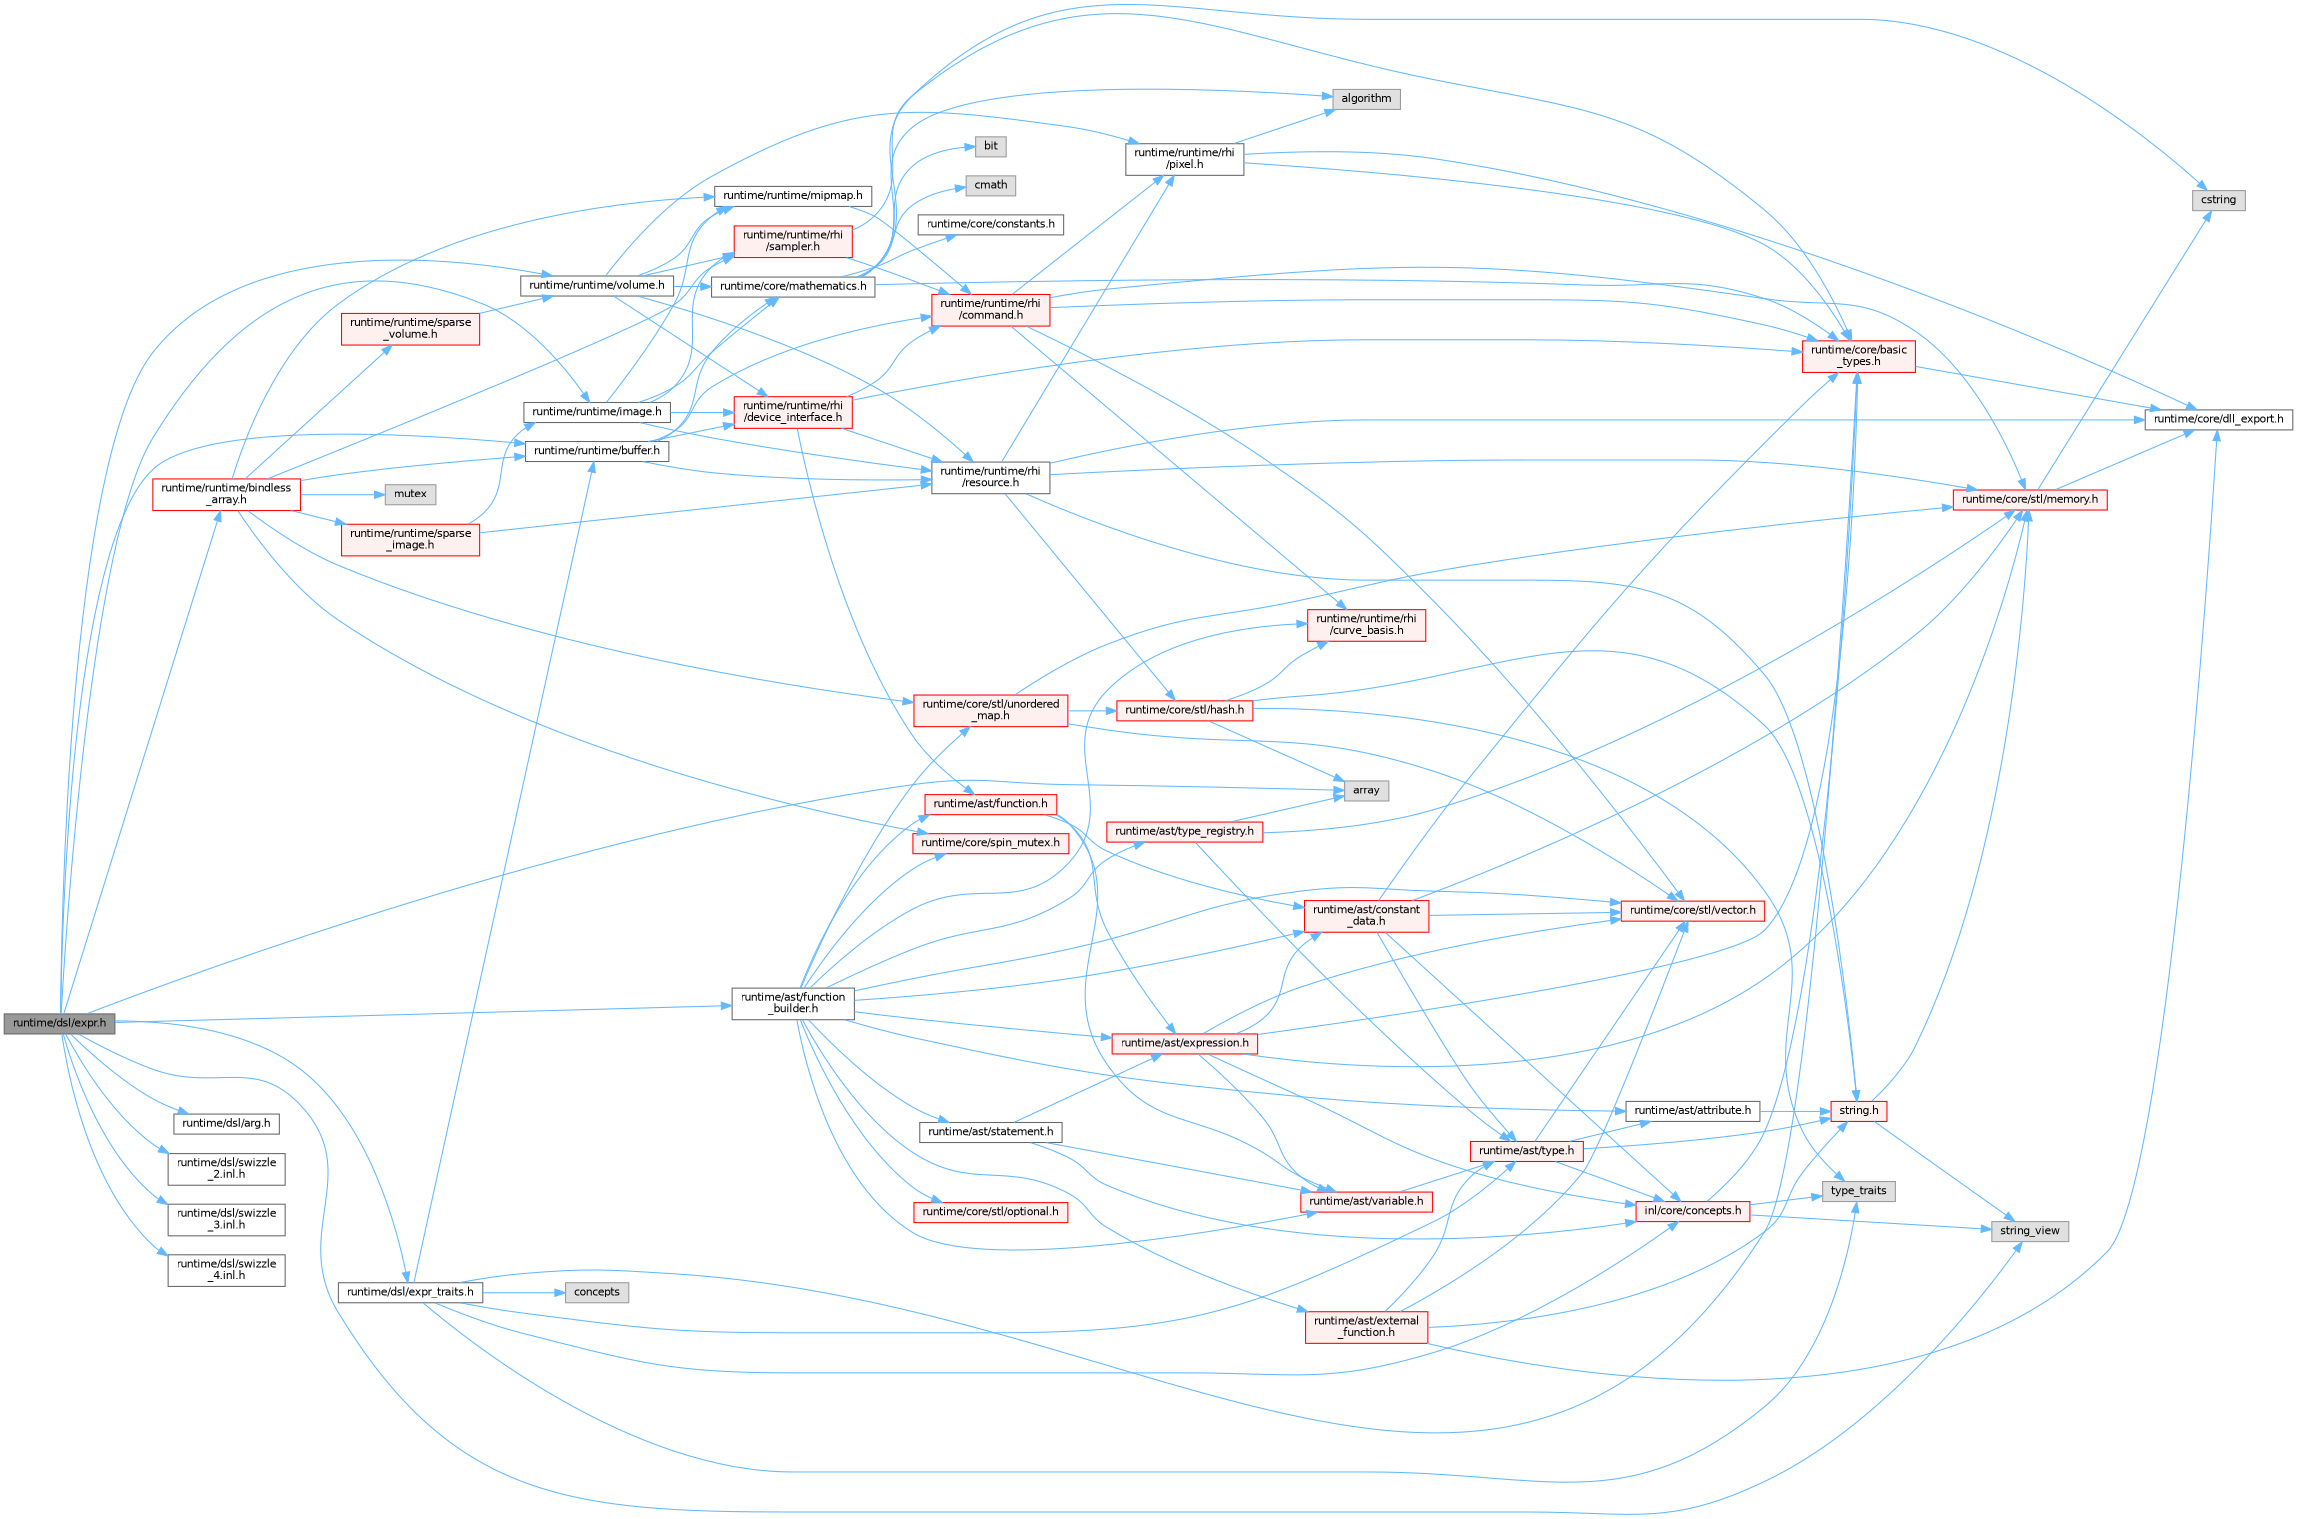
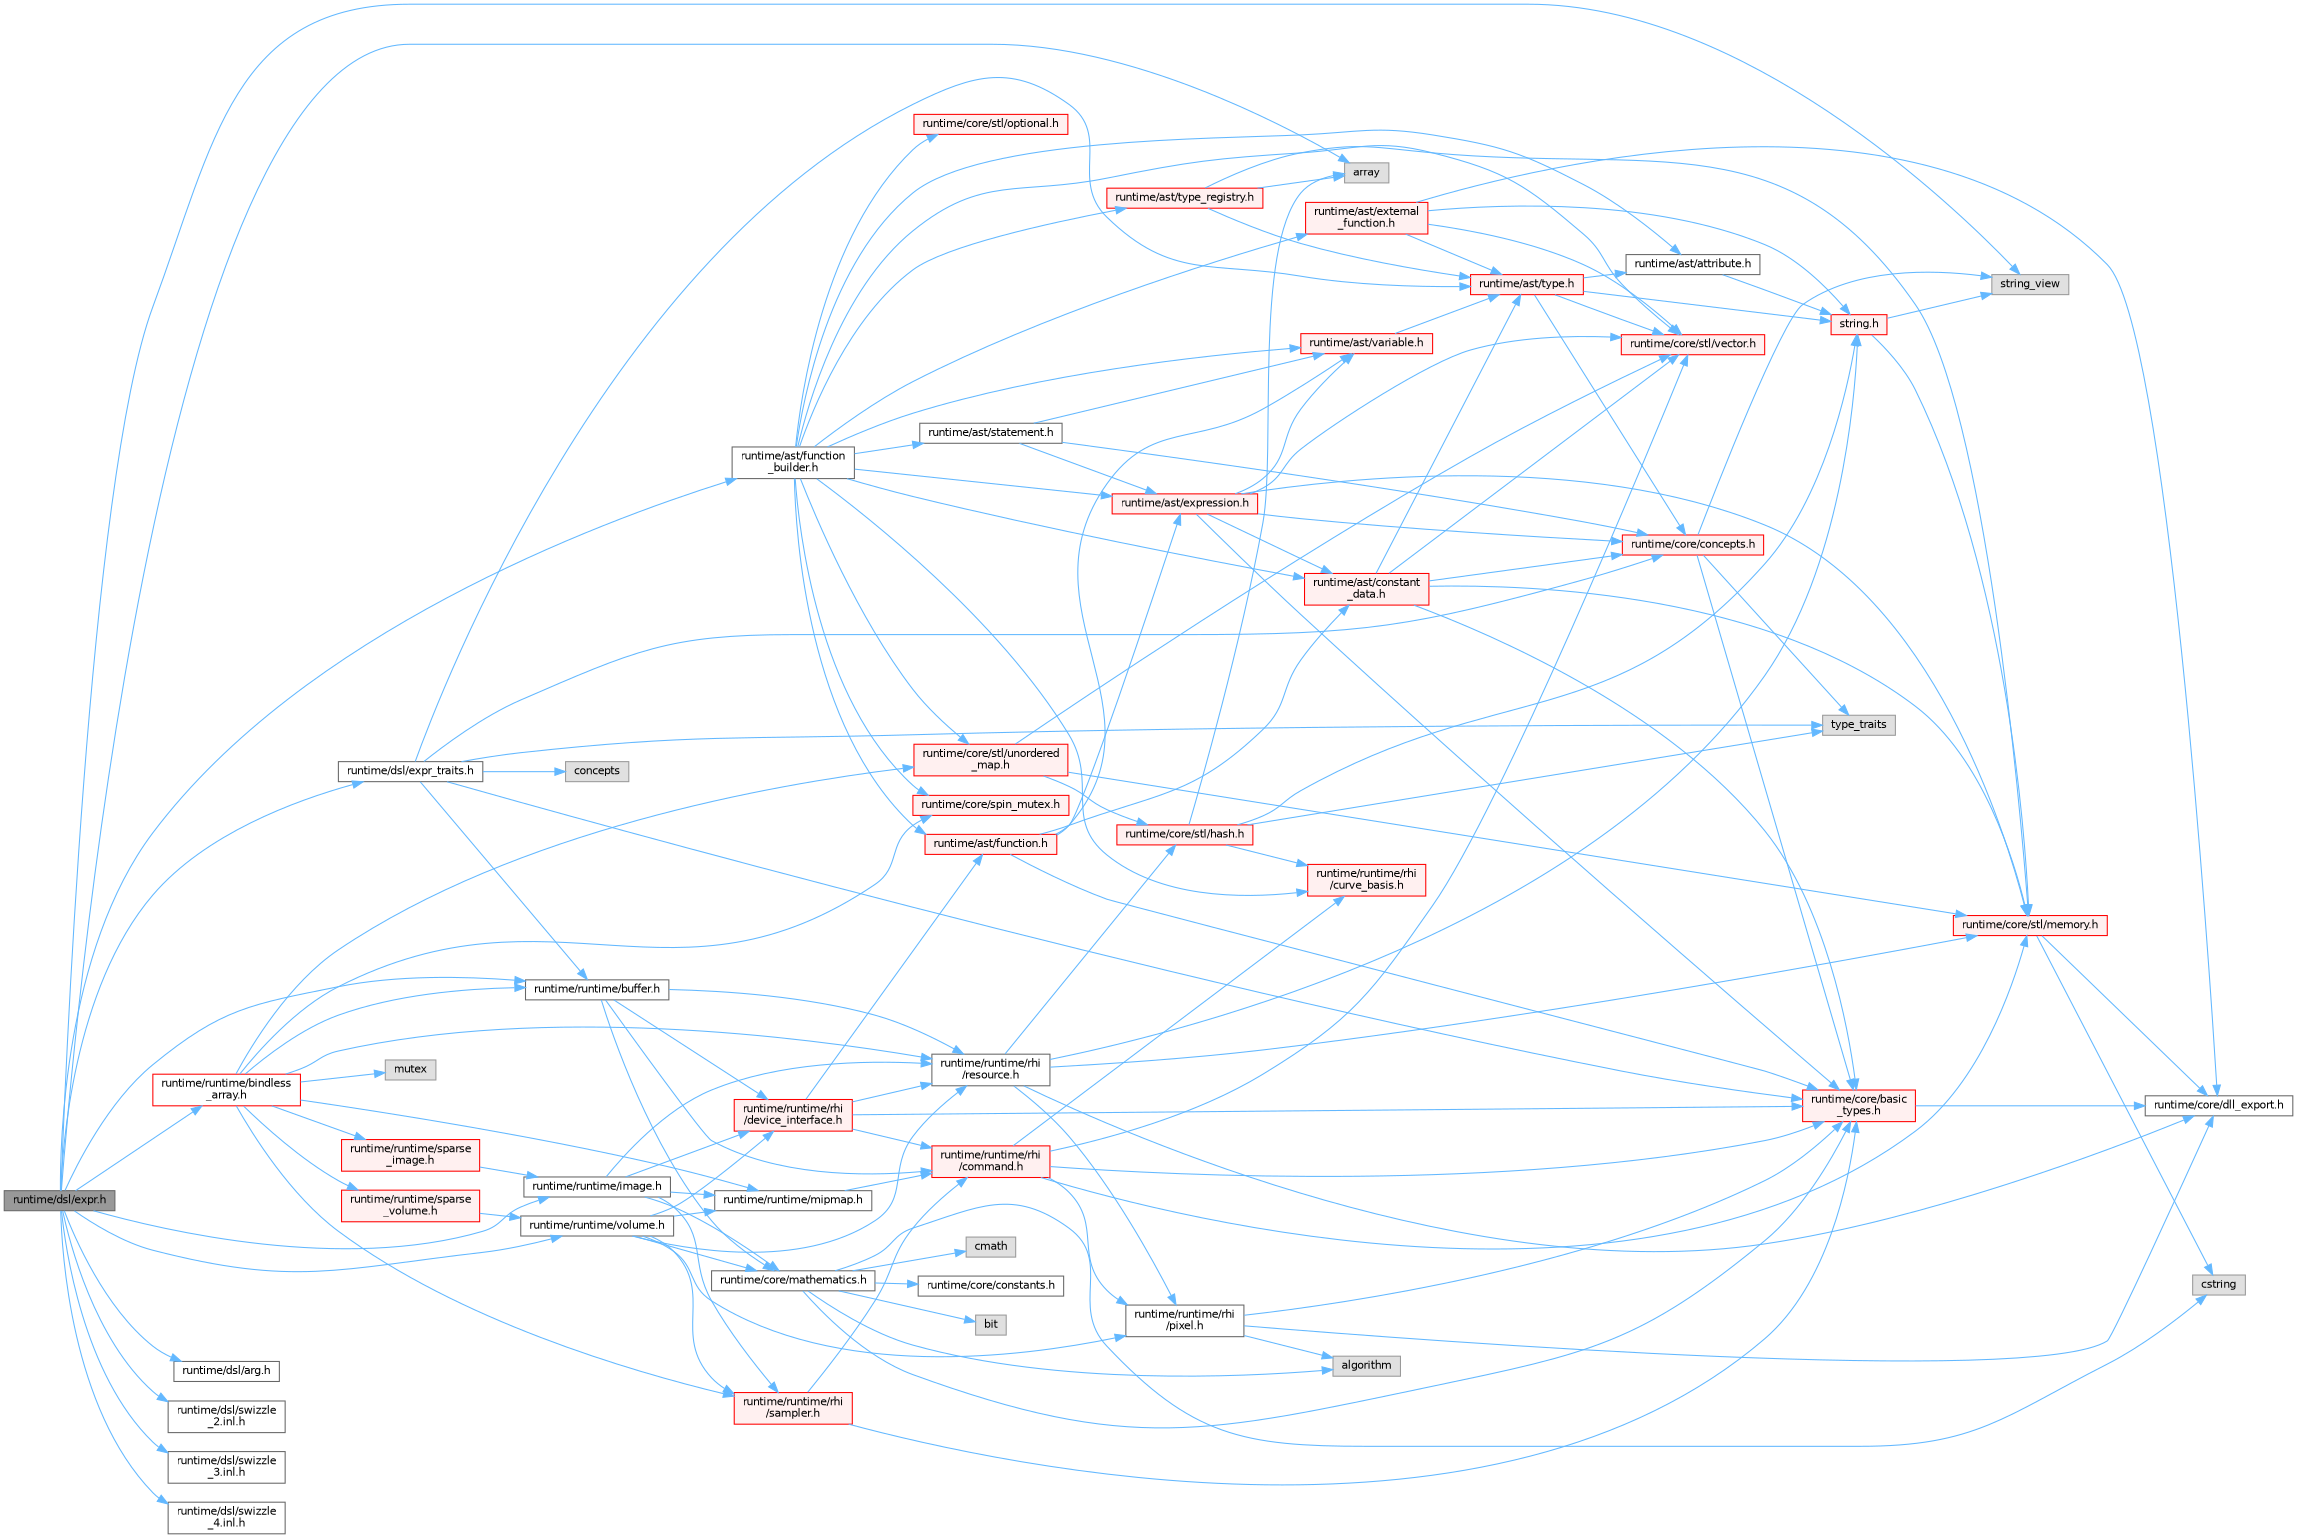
  digraph {
    rankdir=LR
    node [color=red fillcolor="#FFF0F0" fontname=Helvetica fontsize=10 shape=box style=filled]
    edge [color=steelblue1 fontname=Helvetica fontsize=10 labelfontname=Helvetica labelfontsize=10 style=solid]
    n1 [color=gray40 fillcolor=grey60 fontcolor=black height=0.2 label="runtime/dsl/expr.h" width=0.4]
    n2 [color=grey60 fillcolor="#E0E0E0" height=0.2 label=array width=0.4]
    n3 [color=grey60 fillcolor="#E0E0E0" height=0.2 label=string_view width=0.4]
    n4 [color=grey40 fillcolor=white height=0.2 label="runtime/runtime/image.h" width=0.4]
    n5 [color=grey40 fillcolor=white height=0.2 label="runtime/runtime/volume.h" width=0.4]
    n6 [color=grey40 fillcolor=white height=0.2 label="runtime/runtime/buffer.h" width=0.4]
    n7 [fillcolor=white height=0.2 label="runtime/runtime/bindless\l_array.h" width=0.4]
    n8 [color=grey40 fillcolor=white height=0.2 label="runtime/ast/function\l_builder.h" width=0.4]
    n9 [color=grey40 fillcolor=white height=0.2 label="runtime/dsl/expr_traits.h" width=0.4]
    n10 [color=grey40 fillcolor=white height=0.2 label="runtime/dsl/arg.h" width=0.4]
    n11 [color=grey40 fillcolor=white height=0.2 label="runtime/dsl/swizzle\l_2.inl.h" width=0.4]
    n12 [color=grey40 fillcolor=white height=0.2 label="runtime/dsl/swizzle\l_3.inl.h" width=0.4]
    n13 [color=grey40 fillcolor=white height=0.2 label="runtime/dsl/swizzle\l_4.inl.h" width=0.4]
    n14 [color=grey40 fillcolor=white height=0.2 label="runtime/core/mathematics.h" width=0.4]
    n15 [color=grey40 fillcolor=white height=0.2 label="runtime/runtime/rhi\l/resource.h" width=0.4]
    n16 [color=grey40 fillcolor=white height=0.2 label="runtime/runtime/mipmap.h" width=0.4]
    n17 [height=0.2 label="runtime/runtime/rhi\l/sampler.h" width=0.4]
    n18 [height=0.2 label="runtime/runtime/rhi\l/device_interface.h" width=0.4]
    n19 [color=grey40 fillcolor=white height=0.2 label="runtime/runtime/rhi\l/pixel.h" width=0.4]
    n20 [height=0.2 label="runtime/runtime/rhi\l/command.h" width=0.4]
    n21 [color=grey60 fillcolor="#E0E0E0" height=0.2 label=mutex width=0.4]
    n22 [height=0.2 label="runtime/core/stl/unordered\l_map.h" width=0.4]
    n23 [height=0.2 label="runtime/core/spin_mutex.h" width=0.4]
    n24 [height=0.2 label="runtime/runtime/sparse\l_image.h" width=0.4]
    n25 [height=0.2 label="runtime/runtime/sparse\l_volume.h" width=0.4]
    n26 [height=0.2 label="runtime/core/stl/vector.h" width=0.4]
    n27 [height=0.2 label="runtime/runtime/rhi\l/curve_basis.h" width=0.4]
    n28 [height=0.2 label="runtime/ast/function.h" width=0.4]
    n29 [height=0.2 label="runtime/ast/variable.h" width=0.4]
    n30 [height=0.2 label="runtime/ast/expression.h" width=0.4]
    n31 [height=0.2 label="runtime/ast/constant\l_data.h" width=0.4]
    n32 [color=grey40 fillcolor=white height=0.2 label="runtime/ast/attribute.h" width=0.4]
    n33 [color=grey40 fillcolor=white height=0.2 label="runtime/ast/statement.h" width=0.4]
    n34 [height=0.2 label="runtime/ast/type_registry.h" width=0.4]
    n35 [height=0.2 label="runtime/ast/external\l_function.h" width=0.4]
    n36 [height=0.2 label="runtime/core/stl/optional.h" width=0.4]
    n37 [height=0.2 label="runtime/core/basic\l_types.h" width=0.4]
    n38 [color=grey60 fillcolor="#E0E0E0" height=0.2 label=type_traits width=0.4]
    n39 [height=0.2 label="runtime/ast/type.h" width=0.4]
-   n40 [height=0.2 label="inl/core/concepts.h" width=0.4]
+   n40 [height=0.2 label="runtime/core/concepts.h" width=0.4]
    n41 [color=grey60 fillcolor="#E0E0E0" height=0.2 label=concepts width=0.4]
    n42 [color=grey60 fillcolor="#E0E0E0" height=0.2 label=bit width=0.4]
    n43 [color=grey60 fillcolor="#E0E0E0" height=0.2 label=cmath width=0.4]
    n44 [color=grey60 fillcolor="#E0E0E0" height=0.2 label=cstring width=0.4]
    n45 [color=grey60 fillcolor="#E0E0E0" height=0.2 label=algorithm width=0.4]
    n46 [color=grey40 fillcolor=white height=0.2 label="runtime/core/constants.h" width=0.4]
    n47 [color=grey40 fillcolor=white height=0.2 label="runtime/core/dll_export.h" width=0.4]
    n48 [height=0.2 label="runtime/core/stl/memory.h" width=0.4]
    n49 [height=0.2 label="string.h" width=0.4]
    n50 [height=0.2 label="runtime/core/stl/hash.h" width=0.4]
    n1 -> n2
    n1 -> n3
    n1 -> n4
    n1 -> n5
    n1 -> n6
    n1 -> n7
    n1 -> n8
    n1 -> n9
    n1 -> n10
    n1 -> n11
    n1 -> n12
    n1 -> n13
    n4 -> n14
    n4 -> n15
    n4 -> n16
    n4 -> n17
    n4 -> n18
    n5 -> n14
    n5 -> n15
    n5 -> n16
    n5 -> n17
    n5 -> n18
    n5 -> n19
    n6 -> n14
    n6 -> n15
    n6 -> n18
    n6 -> n20
    n7 -> n6
-   n24 -> n15
+   n7 -> n15
    n7 -> n16
    n7 -> n17
    n7 -> n21
    n7 -> n22
    n7 -> n23
    n7 -> n24
    n7 -> n25
    n8 -> n22
    n8 -> n23
    n8 -> n26
    n8 -> n27
    n8 -> n28
    n8 -> n29
    n8 -> n30
    n8 -> n31
    n8 -> n32
    n8 -> n33
    n8 -> n34
    n8 -> n35
    n8 -> n36
    n9 -> n6
    n9 -> n37
    n9 -> n38
    n9 -> n39
    n9 -> n40
    n9 -> n41
    n14 -> n37
    n14 -> n42
    n14 -> n43
    n14 -> n44
    n14 -> n45
    n14 -> n46
    n15 -> n19
    n15 -> n47
    n15 -> n48
    n15 -> n49
    n15 -> n50
    n16 -> n20
    n17 -> n20
    n17 -> n37
    n18 -> n15
    n18 -> n20
    n18 -> n28
    n18 -> n37
    n19 -> n37
    n19 -> n45
    n19 -> n47
    n20 -> n19
    n20 -> n26
    n20 -> n27
    n20 -> n37
    n20 -> n48
    n22 -> n26
    n22 -> n48
    n22 -> n50
    n24 -> n4
    n25 -> n5
    n28 -> n29
    n28 -> n30
    n28 -> n31
+   n28 -> n37
    n29 -> n39
    n30 -> n26
    n30 -> n29
    n30 -> n31
    n30 -> n37
    n30 -> n40
    n30 -> n48
    n31 -> n26
    n31 -> n37
    n31 -> n39
    n31 -> n40
    n31 -> n48
    n32 -> n49
    n33 -> n29
    n33 -> n30
    n33 -> n40
    n34 -> n2
    n34 -> n39
    n34 -> n48
    n35 -> n26
    n35 -> n39
    n35 -> n47
    n35 -> n49
    n37 -> n47
    n39 -> n26
    n39 -> n32
    n39 -> n40
    n39 -> n49
    n40 -> n3
    n40 -> n37
    n40 -> n38
    n48 -> n44
    n48 -> n47
    n49 -> n3
    n49 -> n48
    n50 -> n2
    n50 -> n27
    n50 -> n38
    n50 -> n49
  }
